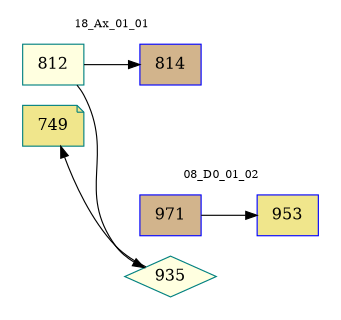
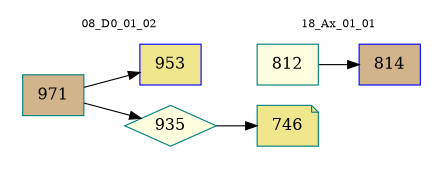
  digraph {
    rankdir=LR
    node [color=teal fillcolor=lightyellow shape=box style=filled]
    edge [color=black]
    n1 [label=812]
-   n2 [fillcolor=khaki label=749 shape=note]
+   n2 [fillcolor=khaki label=746 shape=note]
    n3 [color=blue fillcolor=tan label=814]
-   n4 [color=blue fillcolor=tan label=971]
+   n4 [fillcolor=tan label=971]
    n5 [label=935 shape=diamond]
    n6 [color=blue fillcolor=khaki label=953]
    subgraph cluster_1 {
      color=white
      fontsize=10
      label="18_Ax_01_01"
      n1
      n2
      n3
    }
    subgraph cluster_2 {
      color=white
      fontsize=10
      label="08_D0_01_02"
      n4
      n5
      n6
    }
    n1 -> n3
-   n1 -> n5
+   n4 -> n5
    n4 -> n6
    n5 -> n2
  }
